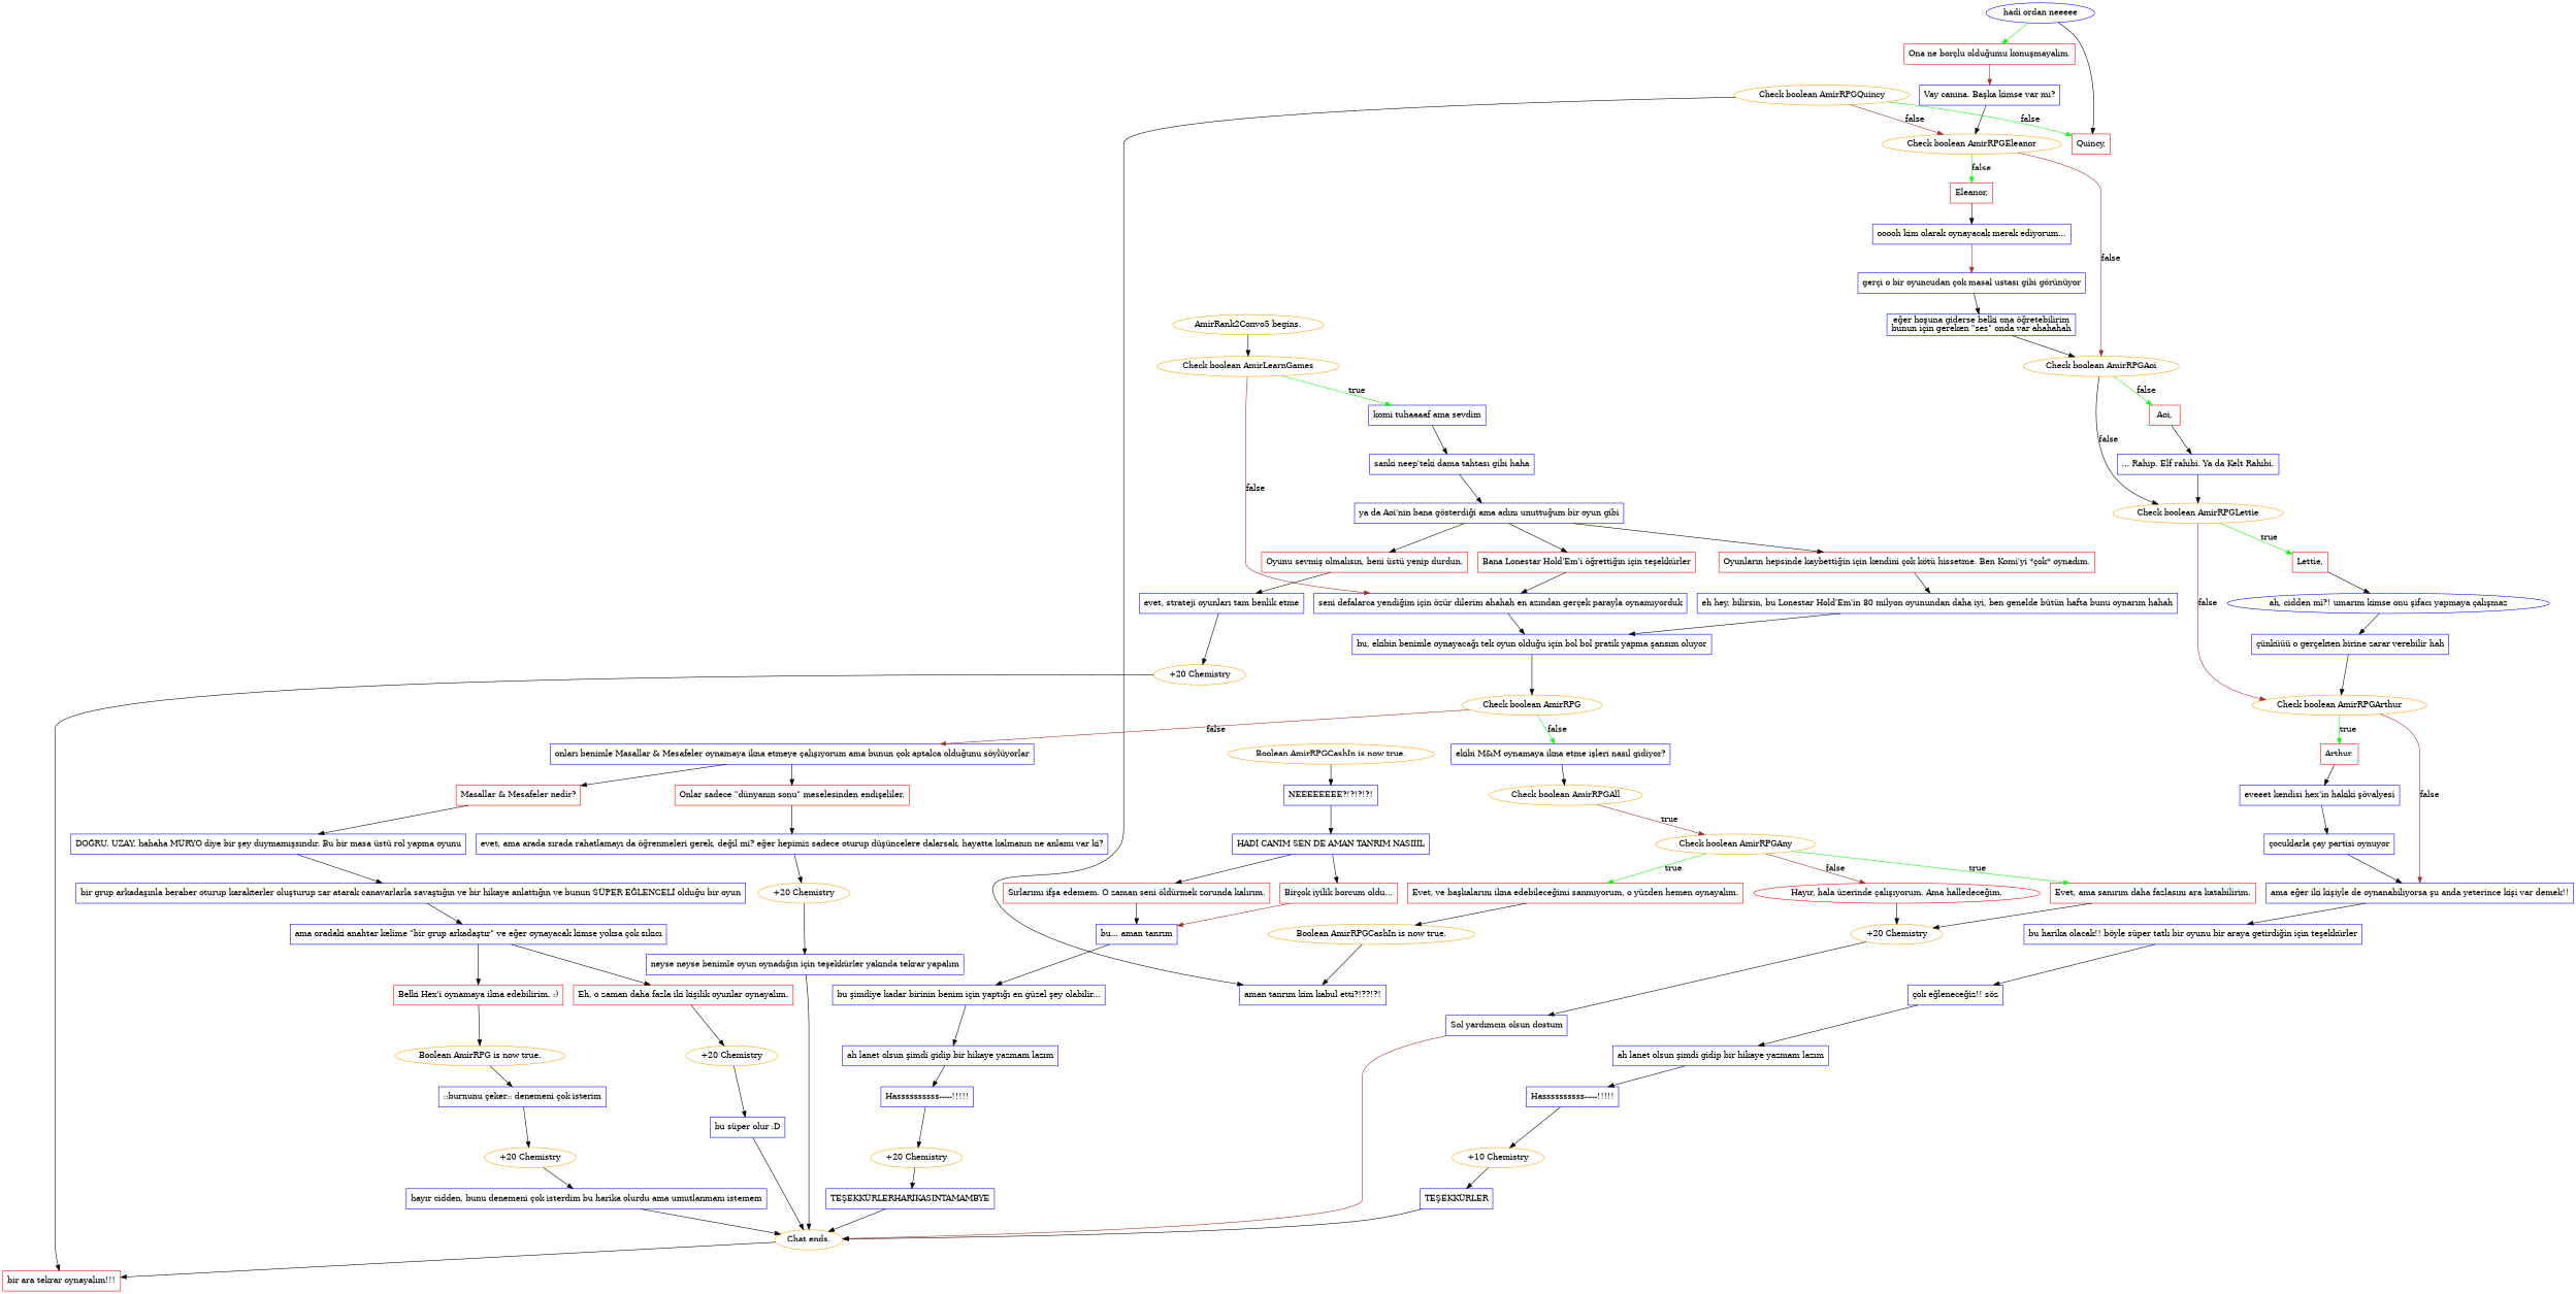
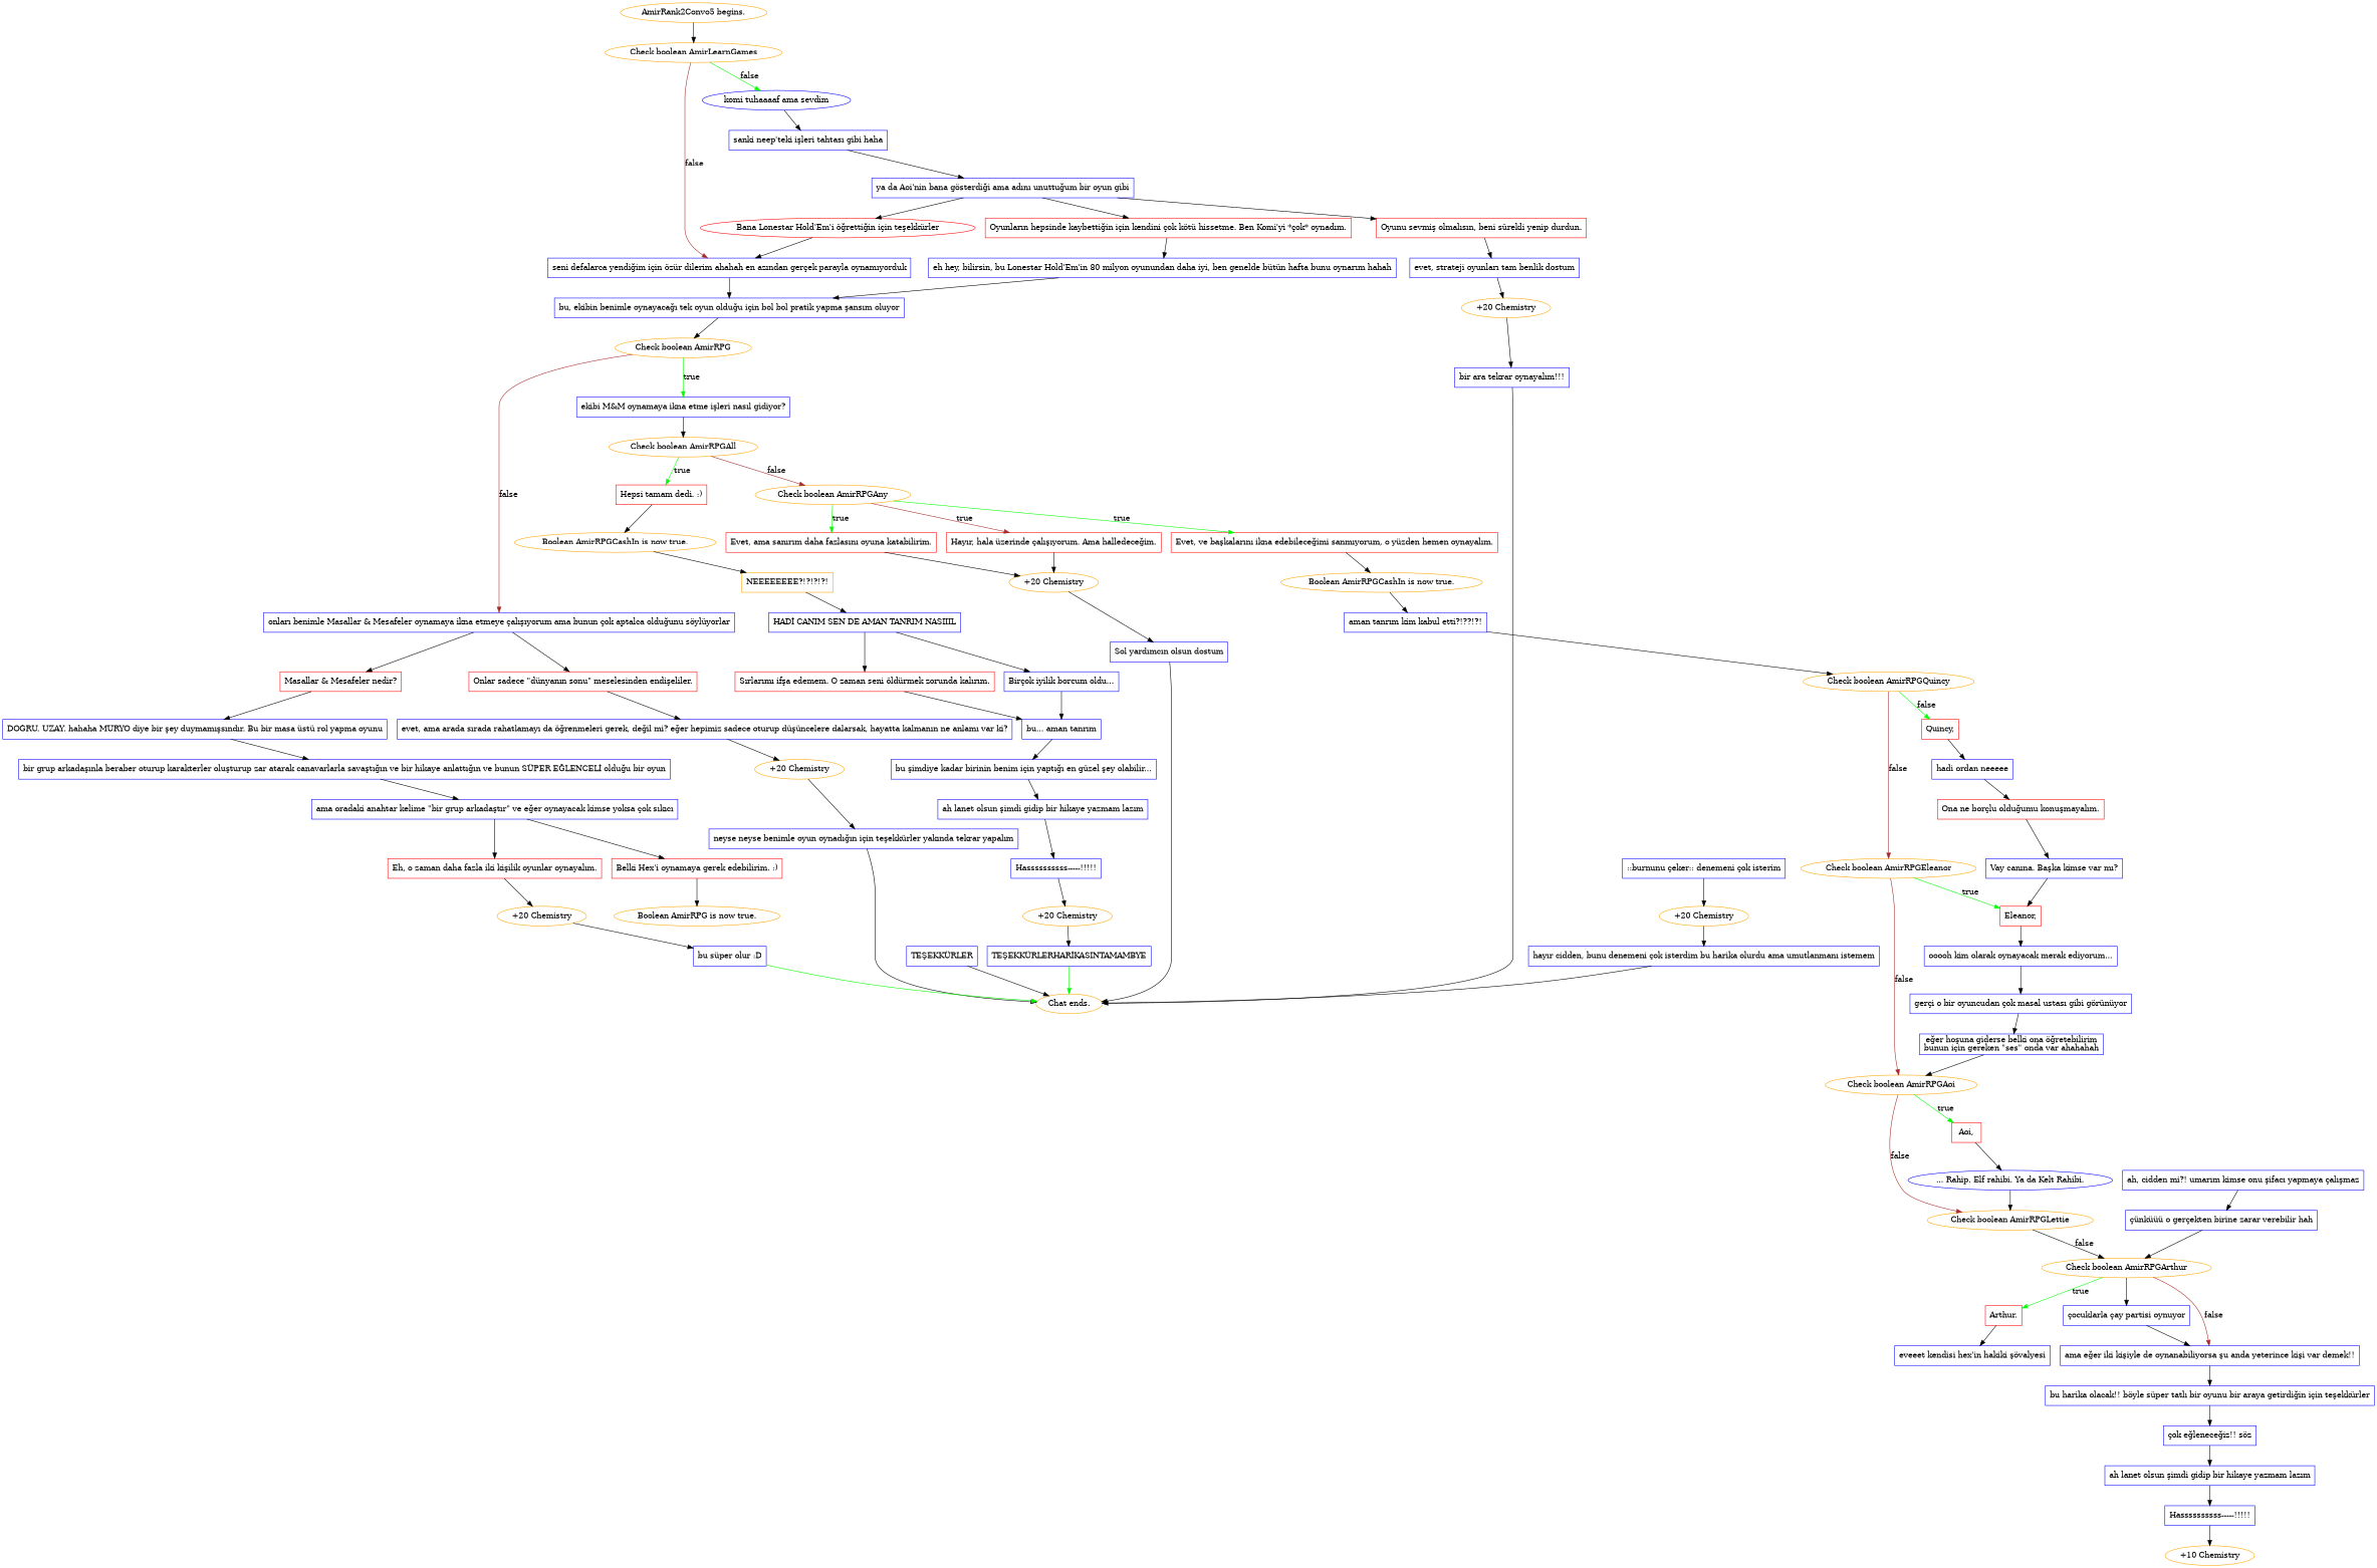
  digraph {
    node [color=blue shape=box]
    "AmirRank2Convo5 begins." [color=orange shape=""]
    n2 [color=orange label="Check boolean AmirLearnGames" shape=""]
-   n3 [label="komi tuhaaaaf ama sevdim"]
+   n3 [label="komi tuhaaaaf ama sevdim" shape=ellipse]
    n4 [label="seni defalarca yendiğim için özür dilerim ahahah en azından gerçek parayla oynamıyorduk"]
-   n5 [label="sanki neep'teki dama tahtası gibi haha"]
+   n5 [label="sanki neep'teki işleri tahtası gibi haha"]
    n6 [label="bu, ekibin benimle oynayacağı tek oyun olduğu için bol bol pratik yapma şansım oluyor"]
    n7 [label="ya da Aoi'nin bana gösterdiği ama adını unuttuğum bir oyun gibi"]
    n8 [color=orange label="Check boolean AmirRPG" shape=""]
-   n9 [color=red label="Oyunu sevmiş olmalısın, beni üstü yenip durdun."]
+   n9 [color=red label="Oyunu sevmiş olmalısın, beni sürekli yenip durdun."]
    n10 [color=red label="Oyunların hepsinde kaybettiğin için kendini çok kötü hissetme. Ben Komi'yi *çok* oynadım."]
-   n11 [color=red label="Bana Lonestar Hold'Em'i öğrettiğin için teşekkürler"]
+   n11 [color=red label="Bana Lonestar Hold'Em'i öğrettiğin için teşekkürler" shape=ellipse]
    n12 [label="ekibi M&M oynamaya ikna etme işleri nasıl gidiyor?"]
    n13 [label="onları benimle Masallar & Mesafeler oynamaya ikna etmeye çalışıyorum ama bunun çok aptalca olduğunu söylüyorlar"]
-   n14 [label="evet, strateji oyunları tam benlik etme"]
+   n14 [label="evet, strateji oyunları tam benlik dostum"]
    n15 [label="eh hey, bilirsin, bu Lonestar Hold'Em'in 80 milyon oyunundan daha iyi, ben genelde bütün hafta bunu oynarım hahah"]
    n16 [color=orange label="Check boolean AmirRPGAll" shape=""]
    n17 [color=red label="Masallar & Mesafeler nedir?"]
    n18 [color=red label="Onlar sadece \"dünyanın sonu\" meselesinden endişeliler."]
    n19 [color=orange label="+20 Chemistry" shape=""]
+   n20 [color=red label="Hepsi tamam dedi. :)"]
    n21 [color=orange label="Check boolean AmirRPGAny" shape=""]
    n22 [label="DOĞRU. UZAY. hahaha MÜRYO diye bir şey duymamışsındır. Bu bir masa üstü rol yapma oyunu"]
    n23 [label="evet, ama arada sırada rahatlamayı da öğrenmeleri gerek, değil mi? eğer hepimiz sadece oturup düşüncelere dalarsak, hayatta kalmanın ne anlamı var ki?"]
-   n24 [color=red label="bir ara tekrar oynayalım!!!"]
+   n24 [label="bir ara tekrar oynayalım!!!"]
    n25 [color=orange label="Boolean AmirRPGCashIn is now true." shape=""]
    n26 [color=red label="Evet, ve başkalarını ikna edebileceğimi sanmıyorum, o yüzden hemen oynayalım."]
-   n27 [color=red label="Evet, ama sanırım daha fazlasını ara katabilirim."]
-   n28 [color=red label="Hayır, hala üzerinde çalışıyorum. Ama halledeceğim." shape=ellipse]
+   n27 [color=red label="Evet, ama sanırım daha fazlasını oyuna katabilirim."]
+   n28 [color=red label="Hayır, hala üzerinde çalışıyorum. Ama halledeceğim."]
    n29 [label="bir grup arkadaşınla beraber oturup karakterler oluşturup zar atarak canavarlarla savaştığın ve bir hikaye anlattığın ve bunun SÜPER EĞLENCELİ olduğu bir oyun"]
    n30 [color=orange label="+20 Chemistry" shape=""]
    "Chat ends." [color=orange shape=""]
-   n32 [label="NEEEEEEEE?!?!?!?!"]
+   n32 [color=orange label="NEEEEEEEE?!?!?!?!"]
    n33 [color=orange label="Boolean AmirRPGCashIn is now true." shape=""]
    n34 [color=orange label="+20 Chemistry" shape=""]
    n35 [label="ama oradaki anahtar kelime \"bir grup arkadaştır\" ve eğer oynayacak kimse yoksa çok sıkıcı"]
    n36 [label="neyse neyse benimle oyun oynadığın için teşekkürler yakında tekrar yapalım"]
    n37 [label="HADİ CANIM SEN DE AMAN TANRIM NASIIIL"]
    n38 [label="aman tanrım kim kabul etti?!??!?!"]
    n39 [label="Sol yardımcın olsun dostum"]
    n40 [color=red label="Eh, o zaman daha fazla iki kişilik oyunlar oynayalım."]
-   n41 [color=red label="Belki Hex'i oynamaya ikna edebilirim. :)"]
-   n42 [color=red label="Birçok iyilik borcum oldu..."]
+   n41 [color=red label="Belki Hex'i oynamaya gerek edebilirim. :)"]
+   n42 [label="Birçok iyilik borcum oldu..."]
    n43 [color=red label="Sırlarımı ifşa edemem. O zaman seni öldürmek zorunda kalırım."]
    n44 [color=orange label="Check boolean AmirRPGQuincy" shape=""]
    n45 [color=orange label="+20 Chemistry" shape=""]
    n46 [color=orange label="Boolean AmirRPG is now true." shape=""]
    n47 [label="bu... aman tanrım"]
    n48 [color=red label="Quincy,"]
    n49 [color=orange label="Check boolean AmirRPGEleanor" shape=""]
    n50 [label="bu süper olur :D"]
    n51 [label="::burnunu çeker:: denemeni çok isterim"]
    n52 [label="bu şimdiye kadar birinin benim için yaptığı en güzel şey olabilir..."]
-   n53 [label="hadi ordan neeeee" shape=ellipse]
+   n53 [label="hadi ordan neeeee"]
    n54 [color=red label="Eleanor,"]
    n55 [color=orange label="Check boolean AmirRPGAoi" shape=""]
    n56 [color=orange label="+20 Chemistry" shape=""]
    n57 [label="ah lanet olsun şimdi gidip bir hikaye yazmam lazım"]
    n58 [color=red label="Ona ne borçlu olduğumu konuşmayalım."]
    n59 [label="ooooh kim olarak oynayacak merak ediyorum..."]
    n60 [color=red label="Aoi,"]
    n61 [color=orange label="Check boolean AmirRPGLettie" shape=""]
    n62 [label="hayır cidden, bunu denemeni çok isterdim bu harika olurdu ama umutlanmanı istemem"]
    n63 [label="Hassssssssss-----!!!!!"]
    n64 [label="Vay canına. Başka kimse var mı?"]
    n65 [label="gerçi o bir oyuncudan çok masal ustası gibi görünüyor"]
-   n66 [label="... Rahip. Elf rahibi. Ya da Kelt Rahibi."]
-   n67 [color=red label="Lettie,"]
+   n66 [label="... Rahip. Elf rahibi. Ya da Kelt Rahibi." shape=ellipse]
    n68 [color=orange label="Check boolean AmirRPGArthur" shape=""]
    n69 [color=orange label="+20 Chemistry" shape=""]
    n70 [label="eğer hoşuna giderse belki ona öğretebilirim\nbunun için gereken \"ses\" onda var ahahahah"]
-   n71 [label="ah, cidden mi?! umarım kimse onu şifacı yapmaya çalışmaz" shape=ellipse]
+   n71 [label="ah, cidden mi?! umarım kimse onu şifacı yapmaya çalışmaz"]
    n72 [color=red label="Arthur."]
    n73 [label="ama eğer iki kişiyle de oynanabiliyorsa şu anda yeterince kişi var demek!!"]
    n74 [label="TEŞEKKÜRLERHARİKASINTAMAMBYE"]
    n75 [label="çünküüü o gerçekten birine zarar verebilir hah"]
    n76 [label="eveeet kendisi hex'in hakiki şövalyesi"]
    n77 [label="bu harika olacak!! böyle süper tatlı bir oyunu bir araya getirdiğin için teşekkürler"]
    n78 [label="çocuklarla çay partisi oynuyor"]
    n79 [label="çok eğleneceğiz!! söz"]
    n80 [label="ah lanet olsun şimdi gidip bir hikaye yazmam lazım"]
    n81 [label="Hassssssssss-----!!!!!"]
    n82 [color=orange label="+10 Chemistry" shape=""]
    n83 [label="TEŞEKKÜRLER"]
    "AmirRank2Convo5 begins." -> n2
-   n2 -> n3 [color=green label=true]
+   n2 -> n3 [color=green label=false]
    n2 -> n4 [color=brown label=false]
    n3 -> n5
    n4 -> n6
    n5 -> n7
    n6 -> n8
    n7 -> n9
    n7 -> n10
    n7 -> n11
-   n8 -> n12 [color=green label=false]
+   n8 -> n12 [color=green label=true]
    n8 -> n13 [color=brown label=false]
    n9 -> n14
    n10 -> n15
    n11 -> n4
    n12 -> n16
    n13 -> n17
    n13 -> n18
    n14 -> n19
    n15 -> n6
-   n16 -> n21 [color=brown label=true]
+   n16 -> n20 [color=green label=true]
+   n16 -> n21 [color=brown label=false]
    n17 -> n22
    n18 -> n23
    n19 -> n24
+   n20 -> n25
    n21 -> n26 [color=green label=true]
    n21 -> n27 [color=green label=true]
-   n21 -> n28 [color=brown label=false]
+   n21 -> n28 [color=brown label=true]
    n22 -> n29
    n23 -> n30
-   "Chat ends." -> n24
+   n24 -> "Chat ends."
    n25 -> n32
    n26 -> n33
    n27 -> n34
    n28 -> n34
    n29 -> n35
    n30 -> n36
    n32 -> n37
    n33 -> n38
    n34 -> n39
    n35 -> n40
    n35 -> n41
    n36 -> "Chat ends."
    n37 -> n42
    n37 -> n43
-   n44 -> n38
-   n39 -> "Chat ends." [color=brown]
+   n38 -> n44
+   n39 -> "Chat ends."
    n40 -> n45
    n41 -> n46
-   n42 -> n47 [color=brown]
+   n42 -> n47
    n43 -> n47
    n44 -> n48 [color=green label=false]
    n44 -> n49 [color=brown label=false]
    n45 -> n50
-   n46 -> n51
    n47 -> n52
-   n53 -> n48
-   n49 -> n54 [color=green label=false]
+   n48 -> n53
+   n49 -> n54 [color=green label=true]
    n49 -> n55 [color=brown label=false]
-   n50 -> "Chat ends."
+   n50 -> "Chat ends." [color=green]
    n51 -> n56
    n52 -> n57
-   n53 -> n58 [color=green]
+   n53 -> n58
    n54 -> n59
-   n55 -> n60 [color=green label=false]
-   n55 -> n61 [color=black label=false]
+   n55 -> n60 [color=green label=true]
+   n55 -> n61 [color=brown label=false]
    n56 -> n62
    n57 -> n63
-   n58 -> n64 [color=brown]
-   n59 -> n65 [color=brown]
+   n58 -> n64
+   n59 -> n65
    n60 -> n66
-   n61 -> n67 [color=green label=true]
-   n61 -> n68 [color=brown label=false]
+   n61 -> n68 [color=black label=false]
    n62 -> "Chat ends."
    n63 -> n69
-   n64 -> n49
+   n64 -> n54
    n65 -> n70
    n66 -> n61
-   n67 -> n71
    n68 -> n72 [color=green label=true]
    n68 -> n73 [color=brown label=false]
    n69 -> n74
    n70 -> n55
    n71 -> n75
    n72 -> n76
    n73 -> n77
-   n74 -> "Chat ends."
+   n74 -> "Chat ends." [color=green]
    n75 -> n68
-   n76 -> n78
+   n68 -> n78
    n77 -> n79
    n78 -> n73
    n79 -> n80
    n80 -> n81
    n81 -> n82
-   n82 -> n83
    n83 -> "Chat ends."
  }
